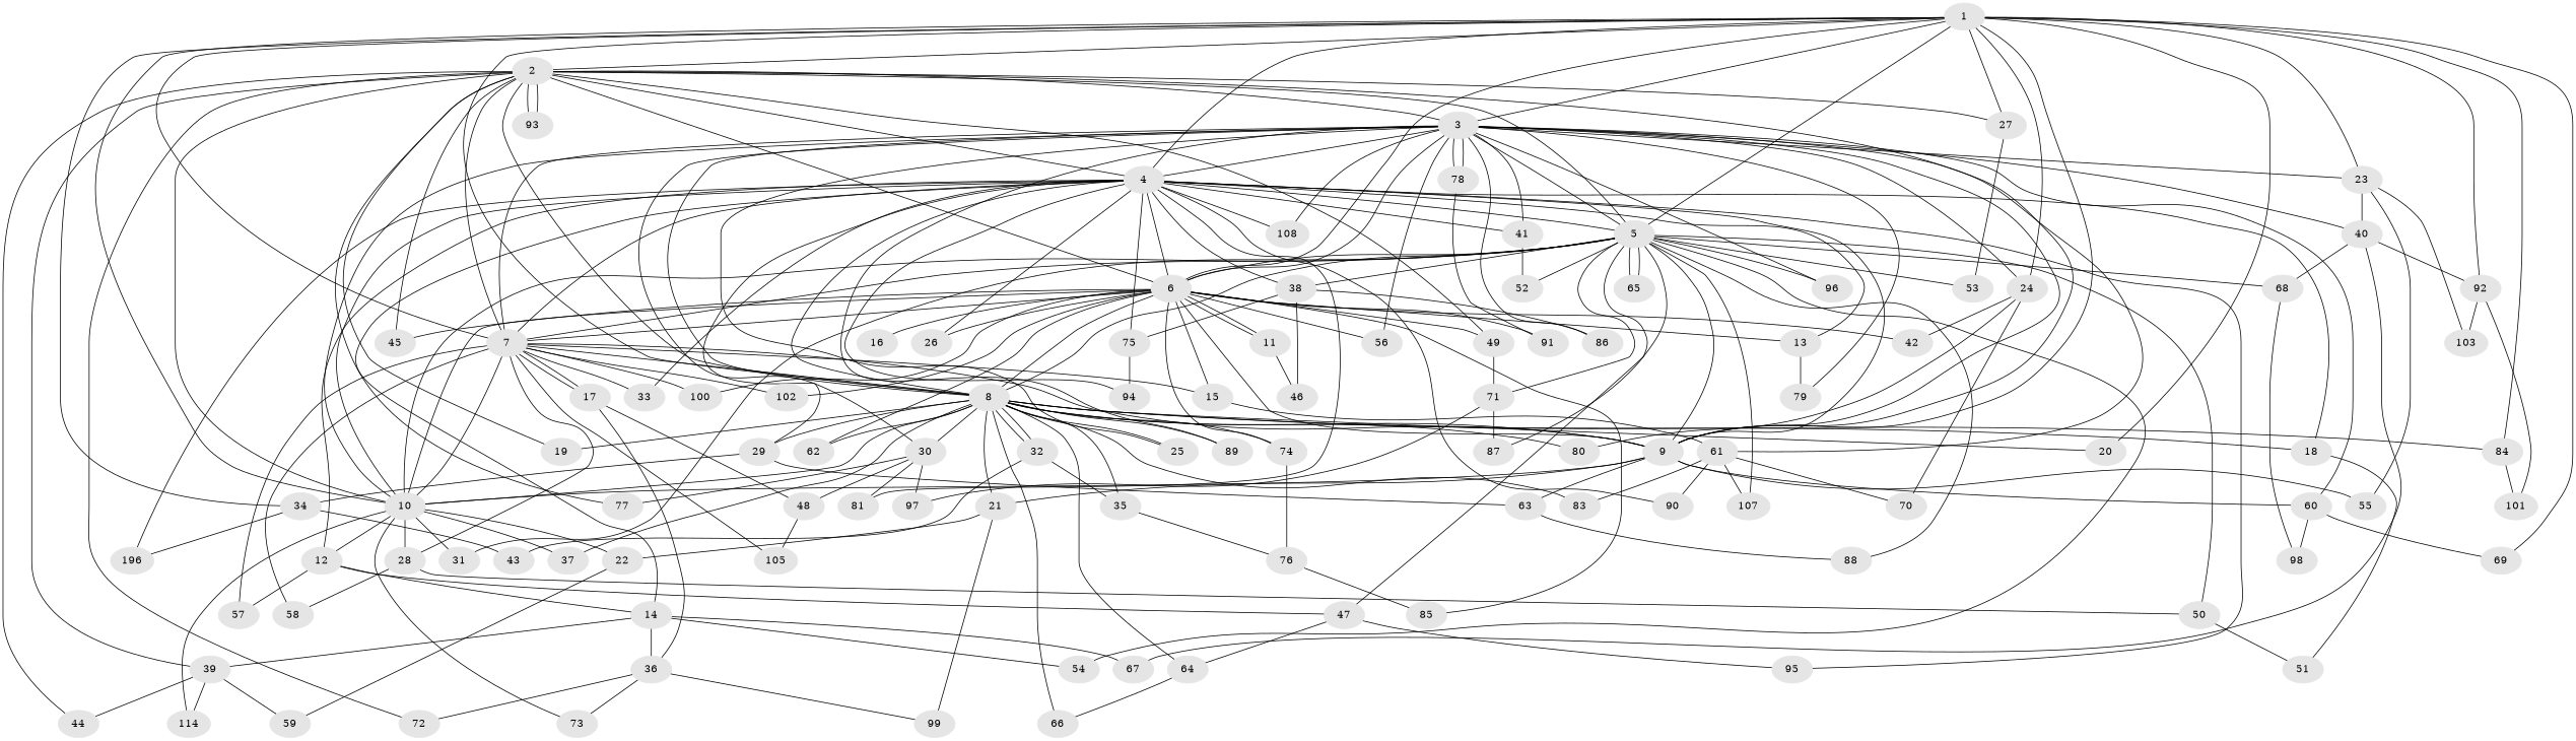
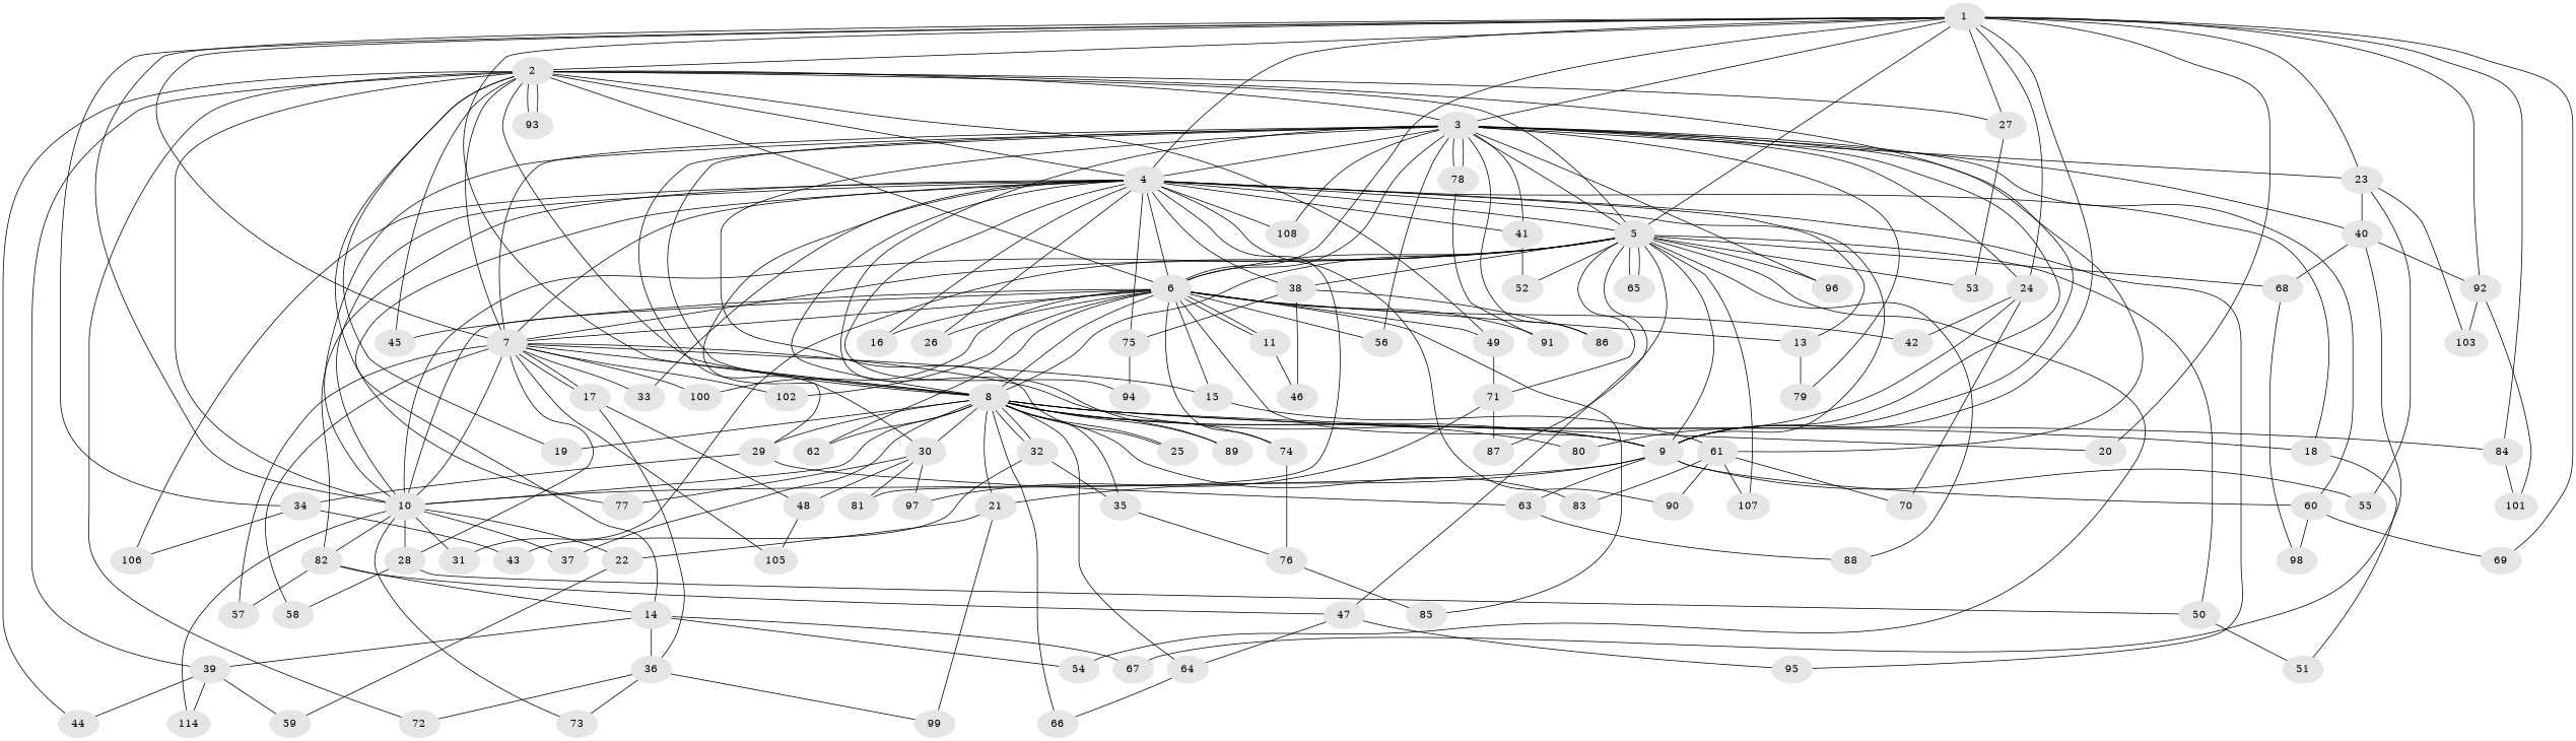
  graph {
    node [color=gray90 style=filled]
    1
    2
    3
    4
    5
    6
    7
    8
    9
    10
    20
    23
    24
    27
    34
    69
    84
    92
    19
    39
    44
    45
    49
    72
    77
    93
    25
    30
    40
    41
    56
    60
    61
    78
    79
    86
    89
    96
    108
-   12
+   12 [label=82]
    13
    14
    16
    18
    26
    29
    33
    38
    75
    81
    90
    94
    95
-   106 [label=196]
+   106
    31
    47
    50
    52
    53
    54
    65
    68
    71
    87
    88
    107
    11
    15
    42
    62
    74
    85
    91
    100
    102
    17
    28
    57
    58
    105
    21
    32
    35
    37
    64
    66
    80
    83
    55
    63
    22
    73
    n93 [label=114]
    103
    70
    43
    101
    59
    48
    97
    67
    98
    36
    51
    46
    76
    99
    1 -- 2
    1 -- 3
    1 -- 4
    1 -- 5
    1 -- 6
    1 -- 7
    1 -- 8
    1 -- 9
    1 -- 10
    1 -- 20
    1 -- 23
    1 -- 24
    1 -- 27
    1 -- 34
    1 -- 69
    1 -- 84
    1 -- 92
    2 -- 3
    2 -- 4
    2 -- 5
    2 -- 6
    2 -- 7
    2 -- 8
    2 -- 9
    2 -- 10
    2 -- 27
    2 -- 19
    2 -- 39
    2 -- 44
    2 -- 45
    2 -- 49
    2 -- 72
    2 -- 77
    2 -- 93
    2 -- 93
    3 -- 4
    3 -- 5
    3 -- 6
    3 -- 7
    3 -- 8
    3 -- 9
    3 -- 10
    3 -- 23
    3 -- 24
    3 -- 25
    3 -- 30
    3 -- 40
    3 -- 41
    3 -- 56
    3 -- 60
    3 -- 61
    3 -- 78
    3 -- 78
    3 -- 79
    3 -- 86
    3 -- 89
    3 -- 96
    3 -- 108
    4 -- 5
    4 -- 6
    4 -- 7
    4 -- 8
    4 -- 9
    4 -- 10
    4 -- 41
    4 -- 108
    4 -- 12
    4 -- 13
    4 -- 14
+   4 -- 16
    4 -- 18
    4 -- 26
    4 -- 29
    4 -- 33
    4 -- 38
    4 -- 75
    4 -- 81
    4 -- 90
    4 -- 94
    4 -- 95
    4 -- 106
    5 -- 6
    5 -- 7
    5 -- 8
    5 -- 9
    5 -- 10
    5 -- 96
    5 -- 38
    5 -- 31
    5 -- 47
    5 -- 50
    5 -- 52
    5 -- 53
    5 -- 54
    5 -- 65
    5 -- 65
    5 -- 68
    5 -- 71
    5 -- 87
    5 -- 88
    5 -- 107
    6 -- 7
    6 -- 8
    6 -- 9
    6 -- 10
    6 -- 45
    6 -- 49
    6 -- 56
    6 -- 13
    6 -- 16
    6 -- 26
    6 -- 11
    6 -- 11
    6 -- 15
    6 -- 42
    6 -- 62
    6 -- 74
    6 -- 85
    6 -- 91
    6 -- 100
    6 -- 102
    7 -- 8
    7 -- 9
    7 -- 10
    7 -- 33
    7 -- 15
    7 -- 100
    7 -- 102
    7 -- 17
    7 -- 17
    7 -- 28
    7 -- 57
    7 -- 58
    7 -- 105
    8 -- 9
    8 -- 10
    8 -- 20
    8 -- 84
    8 -- 19
    8 -- 25
    8 -- 30
    8 -- 89
    8 -- 18
    8 -- 29
    8 -- 62
    8 -- 74
    8 -- 21
    8 -- 32
    8 -- 32
    8 -- 35
    8 -- 37
    8 -- 64
    8 -- 66
    8 -- 80
    8 -- 83
    9 -- 10
    9 -- 60
    9 -- 21
    9 -- 55
    9 -- 63
    10 -- 12
    10 -- 31
    10 -- 28
    10 -- 37
    10 -- 22
    10 -- 73
    10 -- n93
    23 -- 40
    23 -- 55
    23 -- 103
    24 -- 42
    24 -- 80
    24 -- 70
    27 -- 53
    34 -- 106
    34 -- 43
    84 -- 101
    92 -- 103
    92 -- 101
    39 -- 44
    39 -- n93
    39 -- 59
    49 -- 71
    30 -- 77
    30 -- 81
    30 -- 48
    30 -- 97
    40 -- 92
    40 -- 68
    40 -- 67
    41 -- 52
    60 -- 69
    60 -- 98
    61 -- 90
    61 -- 107
    61 -- 83
    61 -- 70
    78 -- 91
    12 -- 14
    12 -- 47
    12 -- 57
    13 -- 79
    14 -- 39
    14 -- 54
    14 -- 67
    14 -- 36
    18 -- 51
    29 -- 34
    29 -- 63
    38 -- 86
    38 -- 75
    38 -- 46
    75 -- 94
    47 -- 95
    47 -- 64
    50 -- 51
    68 -- 98
    71 -- 87
    71 -- 97
    11 -- 46
    15 -- 61
    74 -- 76
    17 -- 48
    17 -- 36
    28 -- 50
    28 -- 58
    21 -- 22
    21 -- 99
    32 -- 35
    32 -- 43
    35 -- 76
    64 -- 66
    63 -- 88
    22 -- 59
    48 -- 105
    36 -- 72
    36 -- 73
    36 -- 99
    76 -- 85
  }
